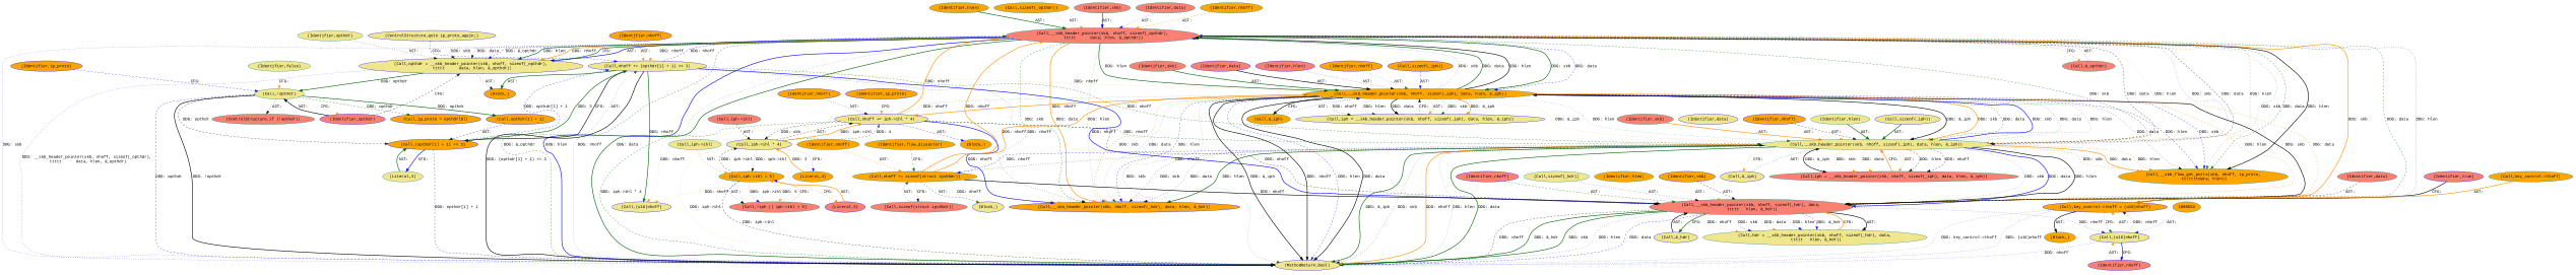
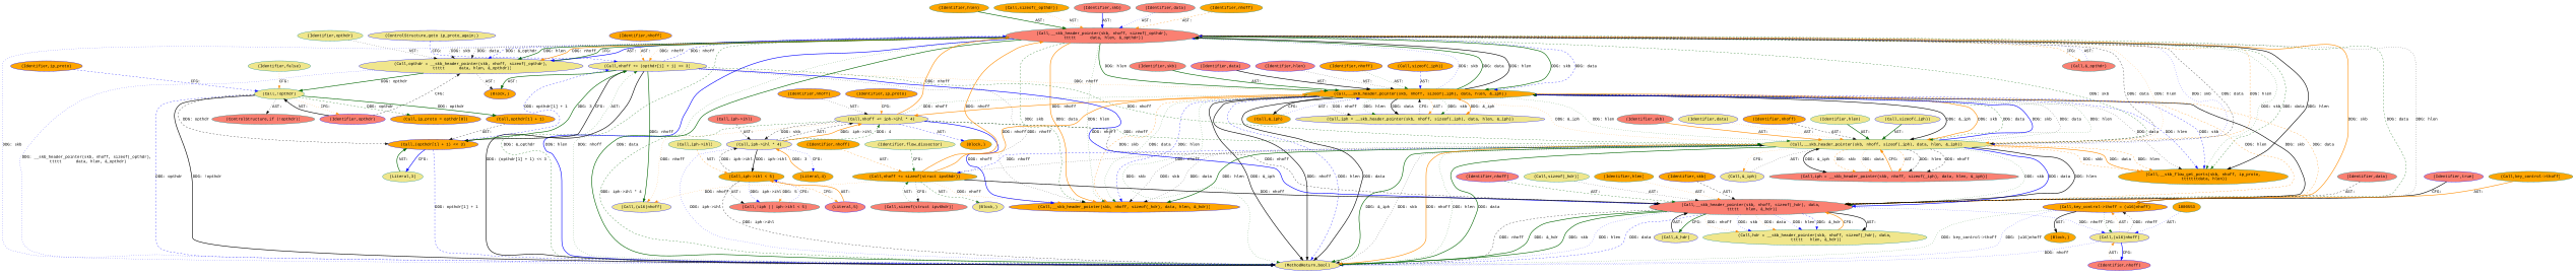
  digraph {
    fontname="Liberation Mono"
    node [color=teal fillcolor=orange fontname="Liberation Mono" style=filled]
    edge [color=black fontname="Liberation Mono" style=dotted]
    n1 [color=blue label="(Call,key_control->thoff = (u16)nhoff)"]
    n2 [color=blue fillcolor=khaki label="(Call,(u16)nhoff)"]
    n3 [color=blue fillcolor=khaki label="(MethodReturn,bool)"]
    n4 [label="(Block,)"]
    n5 [color=blue fillcolor=salmon label="(Identifier,nhoff)"]
    n6 [fillcolor=salmon label="(Call,__skb_header_pointer(skb, nhoff, sizeof(_hdr), data,\n \t\t\t\t\t   hlen, &_hdr))"]
    n7 [color=blue fillcolor=khaki label="(Call,&_hdr)"]
    n8 [fillcolor=khaki label="(Call,hdr = __skb_header_pointer(skb, nhoff, sizeof(_hdr), data,\n \t\t\t\t\t   hlen, &_hdr))"]
    n9 [fillcolor=salmon label="(Call,__skb_header_pointer(skb, nhoff, sizeof(_opthdr),\n \t\t\t\t\t      data, hlen, &_opthdr))"]
    n10 [label="(Call,__skb_header_pointer(skb, nhoff, sizeof(_iph), data, hlen, &_iph))"]
    n11 [fillcolor=khaki label="(Call,__skb_header_pointer(skb, nhoff, sizeof(_iph), data, hlen, &_iph))"]
    n12 [color=blue fillcolor=khaki label="(Call,nhoff += (opthdr[1] + 1) << 3)"]
    n13 [color=blue fillcolor=khaki label="(Call,opthdr = __skb_header_pointer(skb, nhoff, sizeof(_opthdr),\n \t\t\t\t\t      data, hlen, &_opthdr))"]
    n14 [color=blue label="(Call,__skb_header_pointer(skb, nhoff, sizeof(_hdr), data, hlen, &_hdr))"]
    n15 [fillcolor=salmon label="(Call,&_opthdr)"]
    n16 [label="(Call,__skb_flow_get_ports(skb, nhoff, ip_proto,\n \t\t\t\t\t\t\tdata, hlen))"]
    n17 [color=blue fillcolor=khaki label="(Call,nhoff += iph->ihl * 4)"]
    n18 [label="(Call,&_iph)"]
    n19 [color=blue fillcolor=khaki label="(Call,iph = __skb_header_pointer(skb, nhoff, sizeof(_iph), data, hlen, &_iph))"]
    n20 [label="(Call,nhoff += sizeof(struct ipv6hdr))"]
    n21 [color=blue fillcolor=khaki label="(Call,&_iph)"]
    n22 [fillcolor=salmon label="(Call,iph = __skb_header_pointer(skb, nhoff, sizeof(_iph), data, hlen, &_iph))"]
    n23 [color=blue fillcolor=khaki label="(Call,(u16)nhoff)"]
    n24 [color=blue label="(Call,(opthdr[1] + 1) << 3)"]
    n25 [color=blue label="(Block,)"]
    n26 [fillcolor=khaki label="(Call,!opthdr)"]
    n27 [color=blue fillcolor=khaki label="(Call,iph->ihl * 4)"]
    n28 [label="(Block,)"]
    n29 [fillcolor=salmon label="(Call,sizeof(struct ipv6hdr))"]
    n30 [color=blue fillcolor=khaki label="(Block,)"]
    n31 [label="(Call,iph->ihl < 5)"]
    n32 [label="(Literal,4)"]
    n33 [color=blue fillcolor=salmon label="(Literal,5)"]
    n34 [fillcolor=salmon label="(Call,!iph || iph->ihl < 5)"]
    n35 [fillcolor=khaki label="(Literal,3)"]
    n36 [color=blue label="(Call,opthdr[1] + 1)"]
    n37 [fillcolor=salmon label="(ControlStructure,if (!opthdr))"]
    n38 [color=blue fillcolor=salmon label="(Identifier,opthdr)"]
    n39 [color=blue label="(Call,ip_proto = opthdr[0])"]
    n40 [fillcolor=khaki label="(Identifier,false)"]
    n41 [color=blue label="(Identifier,ip_proto)"]
    n42 [color=blue label="(Identifier,nhoff)"]
    n43 [fillcolor=salmon label="(Identifier,data)"]
    n44 [label="(Identifier,hlen)"]
    n45 [color=blue fillcolor=salmon label="(Identifier,true)"]
    n46 [fillcolor=salmon label="(Call,iph->ihl)"]
-   n47 [label="(Identifier,flow_dissector)"]
+   n47 [fillcolor=khaki label="(Identifier,flow_dissector)"]
    n48 [label="(Call,sizeof(_opthdr))"]
    n49 [fillcolor=salmon label="(Identifier,skb)"]
    n50 [color=blue fillcolor=salmon label="(Identifier,nhoff)"]
    n51 [color=blue fillcolor=khaki label="(Identifier,data)"]
    n52 [color=blue label="(Identifier,ip_proto)"]
    n53 [color=blue fillcolor=khaki label="(ControlStructure,goto ip_proto_again;)"]
    n54 [color=blue label="(Call,sizeof(_iph))"]
    n55 [fillcolor=salmon label="(Identifier,skb)"]
    n56 [fillcolor=salmon label="(Identifier,skb)"]
    n57 [color=blue label="(Identifier,nhoff)"]
    n58 [color=blue fillcolor=salmon label="(Identifier,data)"]
    n59 [color=blue label="(Identifier,nhoff)"]
    n60 [color=blue fillcolor=salmon label="(Identifier,hlen)"]
    n61 [color=blue label="(Identifier,nhoff)"]
    n62 [fillcolor=khaki label="(Call,sizeof(_hdr))"]
    n63 [label="(Identifier,hlen)"]
    n64 [fillcolor=khaki label="(Identifier,opthdr)"]
    n65 [fillcolor=khaki label="(Identifier,hlen)"]
    n66 [label="(Call,key_control->thoff)"]
    n67 [color=blue fillcolor=khaki label="(Call,sizeof(_iph))"]
    n68 [color=blue label="(Identifier,skb)"]
    n69 [fillcolor=salmon label="(Identifier,data)"]
    n70 [fillcolor=khaki label="(Call,iph->ihl)"]
    n71 [label="(Identifier,nhoff)"]
    n72 [label="(Identifier,nhoff)"]
    1000553
    n1 -> n2 [color=darkgreen label="CFG: "]
    n1 -> n3 [color=darkgreen label="DDG: key_control->thoff"]
    n1 -> n3 [color=blue label="DDG: (u16)nhoff"]
    n1 -> n4 [label="AST: " style=bold]
    n2 -> n1 [color=darkorange label="AST: "]
    n2 -> n1 [label="DDG: nhoff"]
    n2 -> n3 [color=blue label="DDG: nhoff"]
    n2 -> n5 [color=blue label="CFG: " style=bold]
    n5 -> n2 [color=darkorange label="AST: "]
    n6 -> n2 [color=blue label="DDG: nhoff"]
    n6 -> n3 [label="DDG: nhoff" style=dashed]
    n6 -> n3 [color=darkgreen label="DDG: &_hdr" style=bold]
    n6 -> n3 [color=darkgreen label="DDG: skb" style=bold]
    n6 -> n3 [color=blue label="DDG: hlen"]
    n6 -> n3 [color=blue label="DDG: data" style=dashed]
    n6 -> n7 [color=darkgreen label="CFG: " style=bold]
    n6 -> n8 [label="AST: " style=bold]
    n6 -> n8 [color=darkorange label="DDG: nhoff"]
    n6 -> n8 [color=blue label="DDG: skb"]
    n6 -> n8 [color=darkorange label="DDG: data"]
    n6 -> n8 [color=blue label="DDG: hlen"]
    n6 -> n8 [color=blue label="DDG: &_hdr" style=dashed]
    n7 -> n6 [label="AST: " style=bold]
    n8 -> n6 [color=darkorange label="CFG: " style=bold]
    n9 -> n3 [color=blue label="DDG: skb"]
    n9 -> n3 [color=darkgreen label="DDG: &_opthdr" style=dashed]
    n9 -> n3 [color=blue label="DDG: hlen" style=bold]
    n9 -> n3 [color=darkgreen label="DDG: nhoff"]
    n9 -> n3 [color=darkgreen label="DDG: data" style=bold]
    n9 -> n6 [color=darkorange label="DDG: skb" style=bold]
    n9 -> n6 [color=darkgreen label="DDG: data" style=dashed]
    n9 -> n6 [label="DDG: hlen"]
    n9 -> n10 [color=darkgreen label="DDG: skb" style=bold]
    n9 -> n10 [color=blue label="DDG: data" style=dashed]
    n9 -> n10 [color=darkgreen label="DDG: hlen" style=bold]
    n9 -> n11 [color=blue label="DDG: skb"]
    n9 -> n11 [label="DDG: data" style=dashed]
    n9 -> n11 [color=darkorange label="DDG: hlen" style=dashed]
    n9 -> n12 [color=darkorange label="DDG: nhoff"]
    n9 -> n13 [color=blue label="AST: " style=bold]
    n9 -> n13 [label="DDG: skb"]
    n9 -> n13 [label="DDG: data"]
    n9 -> n13 [color=blue label="DDG: &_opthdr" style=dashed]
    n9 -> n13 [color=darkgreen label="DDG: hlen" style=bold]
    n9 -> n13 [color=darkorange label="DDG: nhoff" style=bold]
    n9 -> n14 [color=darkgreen label="DDG: skb" style=dashed]
    n9 -> n14 [color=darkorange label="DDG: data" style=bold]
    n9 -> n14 [color=darkgreen label="DDG: hlen"]
    n9 -> n15 [color=darkorange label="CFG: " style=dashed]
    n9 -> n16 [color=darkgreen label="DDG: skb"]
    n9 -> n16 [color=darkgreen label="DDG: data" style=dashed]
    n9 -> n16 [label="DDG: hlen" style=bold]
    n10 -> n3 [color=darkgreen label="DDG: skb"]
    n10 -> n3 [label="DDG: &_iph" style=bold]
    n10 -> n3 [label="DDG: nhoff" style=bold]
    n10 -> n3 [color=blue label="DDG: hlen" style=dashed]
    n10 -> n3 [label="DDG: data" style=bold]
    n10 -> n6 [label="DDG: skb" style=bold]
    n10 -> n6 [color=darkorange label="DDG: data" style=dashed]
    n10 -> n6 [color=darkorange label="DDG: hlen" style=dashed]
    n10 -> n9 [color=blue label="DDG: skb"]
    n10 -> n9 [color=darkgreen label="DDG: data" style=bold]
    n10 -> n9 [label="DDG: hlen" style=bold]
    n10 -> n11 [color=darkorange label="DDG: skb" style=bold]
    n10 -> n11 [color=darkgreen label="DDG: data" style=dashed]
    n10 -> n11 [color=darkgreen label="DDG: hlen"]
    n10 -> n11 [label="DDG: &_iph" style=bold]
    n10 -> n14 [color=darkorange label="DDG: skb" style=dashed]
    n10 -> n14 [color=darkgreen label="DDG: data"]
    n10 -> n14 [color=blue label="DDG: hlen" style=dashed]
    n10 -> n16 [color=blue label="DDG: skb" style=dashed]
    n10 -> n16 [label="DDG: data"]
    n10 -> n16 [color=blue label="DDG: hlen" style=dashed]
    n10 -> n17 [color=darkorange label="DDG: nhoff" style=bold]
    n10 -> n18 [label="CFG: " style=bold]
    n10 -> n19 [color=darkorange label="AST: " style=dashed]
    n10 -> n19 [color=darkgreen label="DDG: skb"]
    n10 -> n19 [color=darkorange label="DDG: &_iph" style=bold]
    n10 -> n19 [label="DDG: nhoff"]
    n10 -> n19 [color=darkgreen label="DDG: hlen"]
    n10 -> n19 [label="DDG: data" style=bold]
    n11 -> n3 [color=darkgreen label="DDG: hlen"]
    n11 -> n3 [color=darkgreen label="DDG: data" style=bold]
    n11 -> n3 [color=darkgreen label="DDG: &_iph" style=bold]
    n11 -> n3 [label="DDG: skb"]
    n11 -> n3 [color=darkorange label="DDG: nhoff" style=bold]
    n11 -> n6 [color=darkgreen label="DDG: skb"]
    n11 -> n6 [color=blue label="DDG: data" style=bold]
    n11 -> n6 [label="DDG: hlen" style=bold]
    n11 -> n9 [color=darkgreen label="DDG: skb" style=dashed]
    n11 -> n9 [label="DDG: data" style=dashed]
    n11 -> n9 [color=darkorange label="DDG: hlen"]
    n11 -> n10 [color=blue label="DDG: skb" style=bold]
    n11 -> n10 [label="DDG: data"]
    n11 -> n10 [color=darkgreen label="DDG: hlen"]
    n11 -> n10 [color=darkorange label="DDG: &_iph"]
    n11 -> n14 [label="DDG: skb"]
    n11 -> n14 [label="DDG: data"]
    n11 -> n14 [color=darkgreen label="DDG: hlen" style=bold]
    n11 -> n16 [color=darkorange label="DDG: skb" style=dashed]
    n11 -> n16 [color=darkorange label="DDG: data" style=bold]
    n11 -> n16 [color=darkorange label="DDG: hlen" style=dashed]
    n11 -> n20 [color=blue label="DDG: nhoff" style=dashed]
    n11 -> n21 [color=darkorange label="CFG: "]
    n11 -> n22 [color=darkorange label="AST: " style=dashed]
    n11 -> n22 [label="DDG: hlen" style=dashed]
    n11 -> n22 [label="DDG: nhoff" style=dashed]
    n11 -> n22 [label="DDG: &_iph" style=bold]
    n11 -> n22 [color=darkorange label="DDG: skb" style=dashed]
    n11 -> n22 [color=darkorange label="DDG: data"]
    n12 -> n3 [label="DDG: (opthdr[1] + 1) << 3" style=bold]
    n12 -> n6 [color=blue label="DDG: nhoff" style=bold]
    n12 -> n9 [color=blue label="DDG: nhoff" style=dashed]
    n12 -> n10 [color=darkorange label="DDG: nhoff"]
    n12 -> n11 [color=darkgreen label="DDG: nhoff" style=dashed]
    n12 -> n14 [label="DDG: nhoff"]
    n12 -> n23 [color=darkgreen label="DDG: nhoff" style=bold]
    n12 -> n24 [label="CFG: " style=bold]
    n12 -> n25 [color=darkgreen label="AST: " style=bold]
    n13 -> n3 [color=blue label="DDG: __skb_header_pointer(skb, nhoff, sizeof(_opthdr),\n \t\t\t\t\t      data, hlen, &_opthdr)"]
    n13 -> n9 [color=darkgreen label="CFG: " style=bold]
    n13 -> n25 [label="AST: "]
    n13 -> n26 [color=darkgreen label="DDG: opthdr" style=bold]
    n15 -> n9 [color=blue label="AST: "]
    n17 -> n3 [color=darkgreen label="DDG: iph->ihl * 4" style=dashed]
    n17 -> n6 [label="DDG: nhoff" style=dashed]
    n17 -> n9 [color=darkorange label="DDG: nhoff" style=bold]
    n17 -> n10 [color=darkgreen label="DDG: nhoff"]
    n17 -> n11 [color=darkgreen label="DDG: nhoff" style=dashed]
    n17 -> n14 [color=blue label="DDG: nhoff" style=bold]
    n17 -> n23 [color=darkorange label="DDG: nhoff"]
    n17 -> n27 [label="DDG: skb" style=dashed]
    n17 -> n28 [color=blue label="AST: " style=dashed]
    n18 -> n10 [color=blue label="AST: "]
    n19 -> n10 [label="CFG: "]
    n20 -> n6 [label="DDG: nhoff" style=bold]
    n20 -> n9 [color=darkorange label="DDG: nhoff" style=bold]
    n20 -> n10 [color=darkorange label="DDG: nhoff" style=bold]
    n20 -> n11 [label="DDG: nhoff"]
    n20 -> n14 [color=darkorange label="DDG: nhoff"]
    n20 -> n23 [color=darkorange label="DDG: nhoff"]
    n20 -> n29 [label="CFG: "]
    n20 -> n30 [color=darkgreen label="AST: " style=dashed]
    n21 -> n11 [label="AST: "]
    n22 -> n11 [color=darkorange label="CFG: " style=bold]
    n24 -> n3 [color=blue label="DDG: opthdr[1] + 1" style=dashed]
    n24 -> n12 [color=darkgreen label="AST: "]
    n24 -> n12 [color=blue label="DDG: opthdr[1] + 1" style=dashed]
    n24 -> n12 [color=darkgreen label="DDG: 3" style=bold]
    n24 -> n35 [color=blue label="CFG: " style=bold]
    n26 -> n3 [color=blue label="DDG: opthdr" style=dashed]
    n26 -> n3 [label="DDG: !opthdr" style=bold]
    n26 -> n24 [label="DDG: opthdr" style=dashed]
    n26 -> n36 [color=darkgreen label="DDG: opthdr" style=bold]
    n26 -> n37 [label="AST: "]
    n26 -> n38 [color=darkorange label="CFG: "]
    n26 -> n39 [color=darkgreen label="DDG: opthdr" style=dashed]
-   n27 -> n3 [color=darkorange label="DDG: iph->ihl"]
+   n27 -> n3 [color=blue label="DDG: iph->ihl"]
    n27 -> n17 [label="AST: " style=dashed]
    n27 -> n17 [color=darkorange label="DDG: iph->ihl" style=bold]
    n27 -> n17 [color=darkgreen label="DDG: 4" style=dashed]
-   n27 -> n31 [label="DDG: iph->ihl"]
+   n27 -> n31 [label="DDG: iph->ihl" style=bold]
    n27 -> n32 [color=blue label="CFG: "]
    n29 -> n20 [color=darkgreen label="AST: "]
    n31 -> n3 [label="DDG: iph->ihl" style=dashed]
    n31 -> n27 [label="DDG: iph->ihl" style=dashed]
    n31 -> n33 [color=darkorange label="CFG: " style=dashed]
    n31 -> n34 [label="AST: "]
    n31 -> n34 [color=blue label="DDG: iph->ihl"]
    n31 -> n34 [color=darkorange label="DDG: 5"]
    n32 -> n27 [color=darkorange label="DDG: 3" style=bold]
    n33 -> n31 [color=darkorange label="AST: " style=bold]
    n34 -> n31 [color=blue label="CFG: "]
    n35 -> n24 [color=darkgreen label="AST: " style=bold]
    n36 -> n24 [label="AST: " style=dashed]
    n38 -> n13 [label="CFG: " style=dashed]
    n38 -> n26 [label="AST: " style=bold]
    n40 -> n26 [color=darkorange label="CFG: "]
    n41 -> n26 [color=blue label="CFG: " style=dashed]
    n42 -> n10 [color=darkgreen label="AST: "]
    n43 -> n6 [label="AST: " style=dashed]
    n44 -> n9 [color=darkgreen label="AST: " style=bold]
    n45 -> n1 [label="CFG: " style=bold]
    n46 -> n27 [label="AST: " style=dashed]
    n47 -> n20 [color=darkgreen label="CFG: " style=dashed]
    n48 -> n9 [color=darkorange label="AST: "]
    n49 -> n11 [color=darkorange label="AST: " style=bold]
    n50 -> n6 [color=darkgreen label="AST: " style=dashed]
    n51 -> n11 [color=darkorange label="AST: "]
    n52 -> n17 [color=darkorange label="CFG: "]
    n53 -> n12 [color=blue label="CFG: " style=dashed]
    n54 -> n10 [color=blue label="AST: " style=dashed]
    n55 -> n9 [color=blue label="AST: " style=bold]
    n56 -> n10 [color=darkgreen label="AST: " style=bold]
    n57 -> n11 [label="AST: " style=dashed]
    n58 -> n10 [label="AST: " style=bold]
    n59 -> n12 [color=darkorange label="AST: " style=dashed]
    n60 -> n10 [label="AST: "]
    n61 -> n17 [label="AST: "]
    n62 -> n6 [label="AST: "]
    n63 -> n6 [color=darkorange label="AST: "]
    n64 -> n13 [label="AST: "]
    n65 -> n11 [color=darkgreen label="AST: " style=bold]
    n66 -> n1 [color=darkorange label="AST: " style=bold]
    n67 -> n11 [color=darkgreen label="AST: " style=bold]
    n68 -> n6 [label="AST: " style=dashed]
    n69 -> n9 [color=blue label="AST: "]
    n70 -> n31 [color=darkorange label="AST: " style=dashed]
    n71 -> n9 [color=darkorange label="AST: " style=dashed]
    n72 -> n20 [color=darkorange label="AST: " style=dashed]
    1000553 -> n2 [color=blue label="AST: "]
  }
